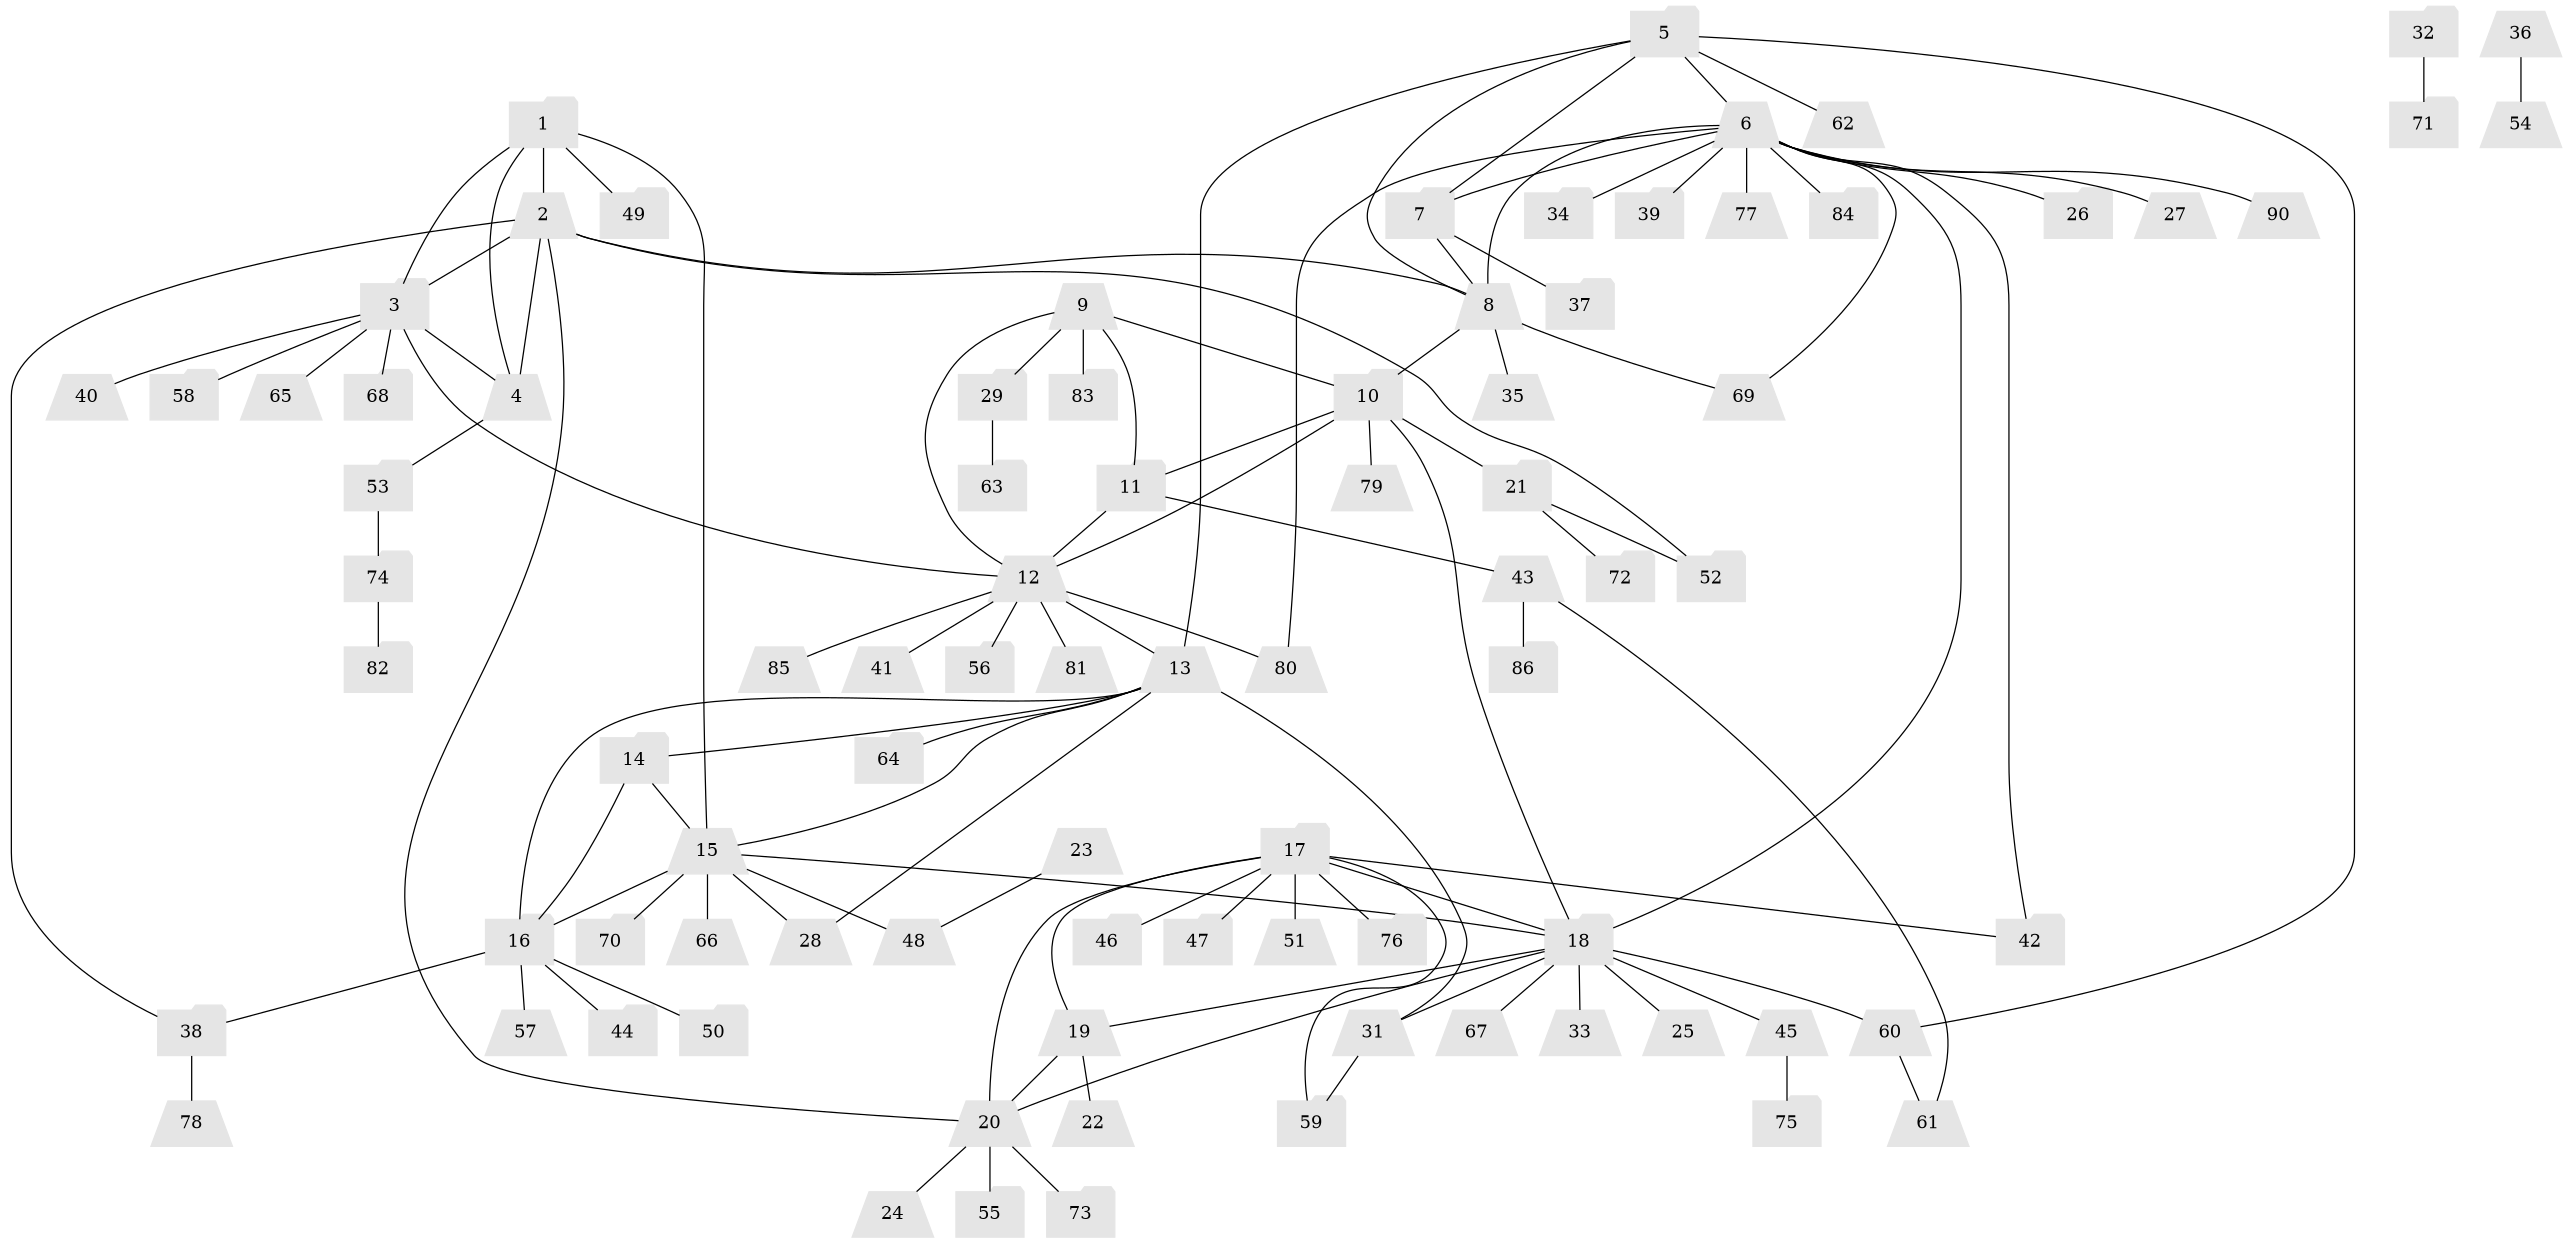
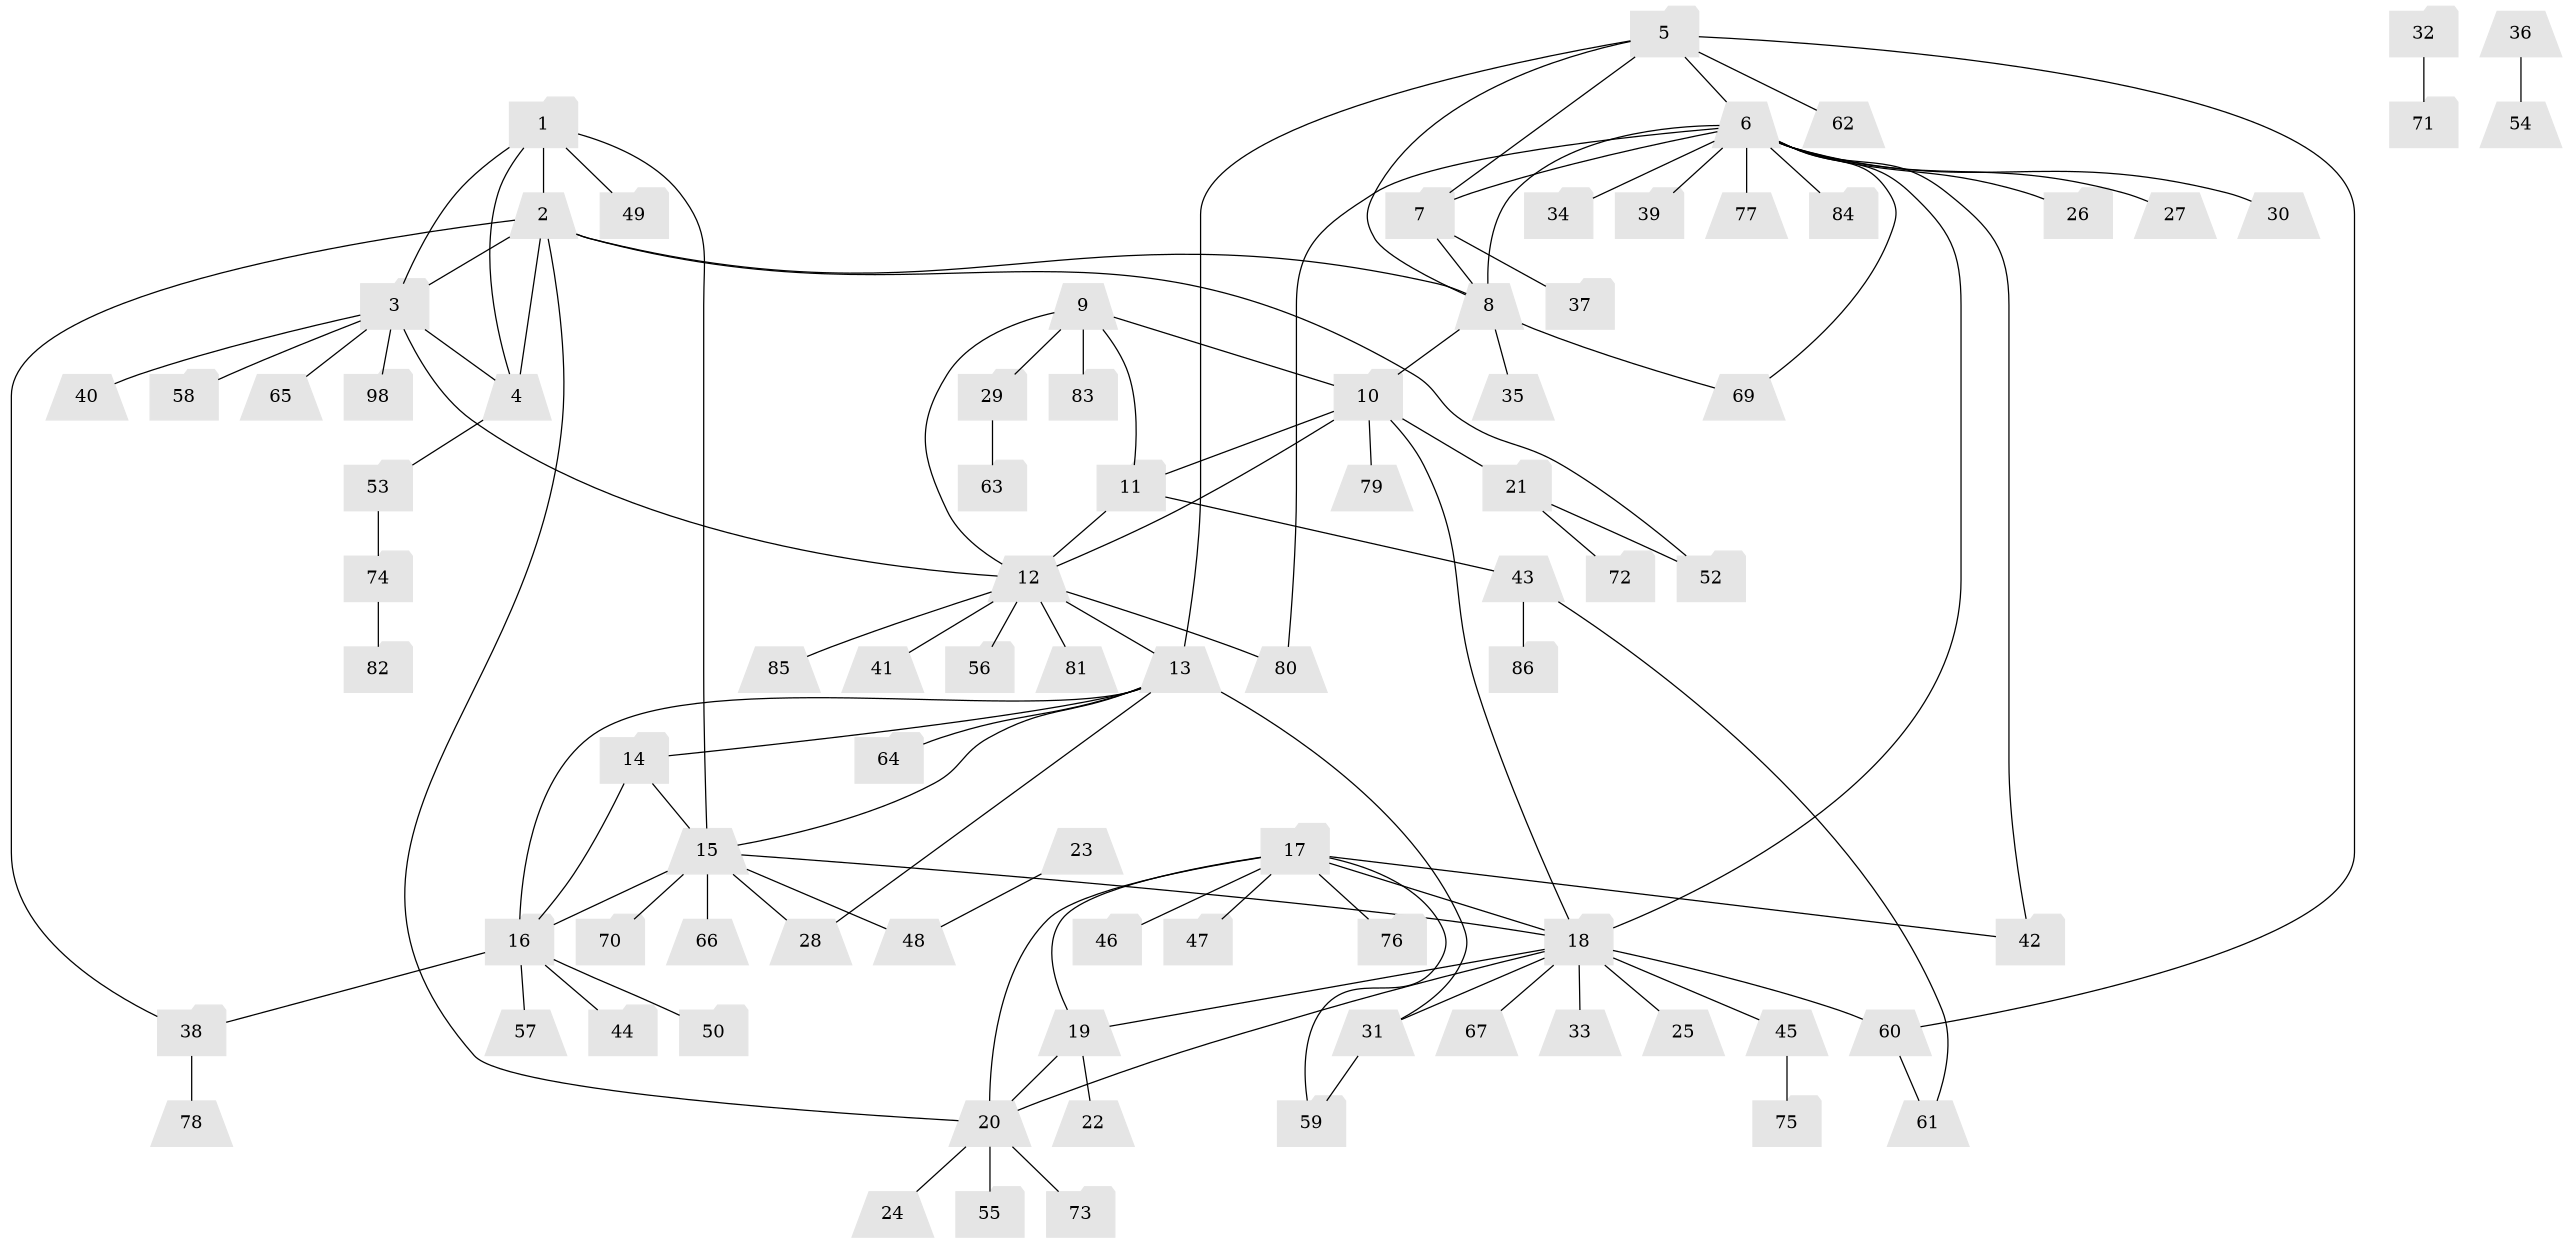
  graph {
    node [color=gray90 shape=folder style=filled]
    2 [shape=trapezium]
    1
    3
    4 [shape=trapezium]
    15 [shape=trapezium]
    49
    8 [shape=trapezium]
    20 [shape=trapezium]
    38
    52
    12 [shape=trapezium]
    40 [shape=trapezium]
    58
    65 [shape=trapezium]
-   68
+   68 [label=98]
    53
    18
    16
    28 [shape=trapezium]
    48 [shape=trapezium]
    66 [shape=trapezium]
    70
    10
    35 [shape=trapezium]
    69 [shape=trapezium]
    24 [shape=trapezium]
    55
    73
    78 [shape=trapezium]
    13 [shape=trapezium]
    80 [shape=trapezium]
    41 [shape=trapezium]
    56
    81 [shape=trapezium]
    85 [shape=trapezium]
    74
    5
    6 [shape=trapezium]
    7
    60 [shape=trapezium]
    62 [shape=trapezium]
    26
    27 [shape=trapezium]
-   30 [shape=trapezium label=90]
+   30 [shape=trapezium]
    34
    39
    42
    77 [shape=trapezium]
    84
    37
    14
    31 [shape=trapezium]
    64
    61 [shape=trapezium]
    19 [shape=trapezium]
    25 [shape=trapezium]
    33 [shape=trapezium]
    45 [shape=trapezium]
    67 [shape=trapezium]
    32
    71
    11
    21
    79 [shape=trapezium]
    9 [shape=trapezium]
    29
    83
    43 [shape=trapezium]
    63
    72
    86
    23 [shape=trapezium]
    44
    50
    57 [shape=trapezium]
    59
    36 [shape=trapezium]
    54 [shape=trapezium]
    17
    46
    47
-   51 [shape=trapezium]
    76
    22 [shape=trapezium]
    75
    82
    2 -- 3
    2 -- 4
    2 -- 8
    2 -- 20
    2 -- 38
    2 -- 52
    1 -- 2
    1 -- 3
    1 -- 4
    1 -- 15
    1 -- 49
    3 -- 4
    3 -- 12
    3 -- 40
    3 -- 58
    3 -- 65
    3 -- 68
    4 -- 53
    15 -- 18
    15 -- 16
    15 -- 28
    15 -- 48
    15 -- 66
    15 -- 70
    8 -- 10
    8 -- 35
    8 -- 69
    20 -- 24
    20 -- 55
    20 -- 73
    38 -- 78
    12 -- 13
    12 -- 80
    12 -- 41
    12 -- 56
    12 -- 81
    12 -- 85
    53 -- 74
    18 -- 20
    18 -- 60
    18 -- 31
    18 -- 19
    18 -- 25
    18 -- 33
    18 -- 45
    18 -- 67
    16 -- 38
    16 -- 44
    16 -- 50
    16 -- 57
    10 -- 12
    10 -- 18
    10 -- 11
    10 -- 21
    10 -- 79
    13 -- 15
    13 -- 16
    13 -- 28
    13 -- 14
    13 -- 31
    13 -- 64
    74 -- 82
    5 -- 8
    5 -- 13
    5 -- 6
    5 -- 7
    5 -- 60
    5 -- 62
    6 -- 8
    6 -- 18
    6 -- 69
    6 -- 80
    6 -- 7
    6 -- 26
    6 -- 27
    6 -- 30
    6 -- 34
    6 -- 39
    6 -- 42
    6 -- 77
    6 -- 84
    7 -- 8
    7 -- 37
    60 -- 61
    14 -- 15
    14 -- 16
    31 -- 59
    19 -- 20
    19 -- 22
    45 -- 75
    32 -- 71
    11 -- 12
    11 -- 43
    21 -- 52
    21 -- 72
    9 -- 12
    9 -- 10
    9 -- 11
    9 -- 29
    9 -- 83
    29 -- 63
    43 -- 61
    43 -- 86
    23 -- 48
    36 -- 54
    17 -- 20
    17 -- 18
    17 -- 42
    17 -- 19
    17 -- 59
    17 -- 46
    17 -- 47
-   17 -- 51
    17 -- 76
  }
